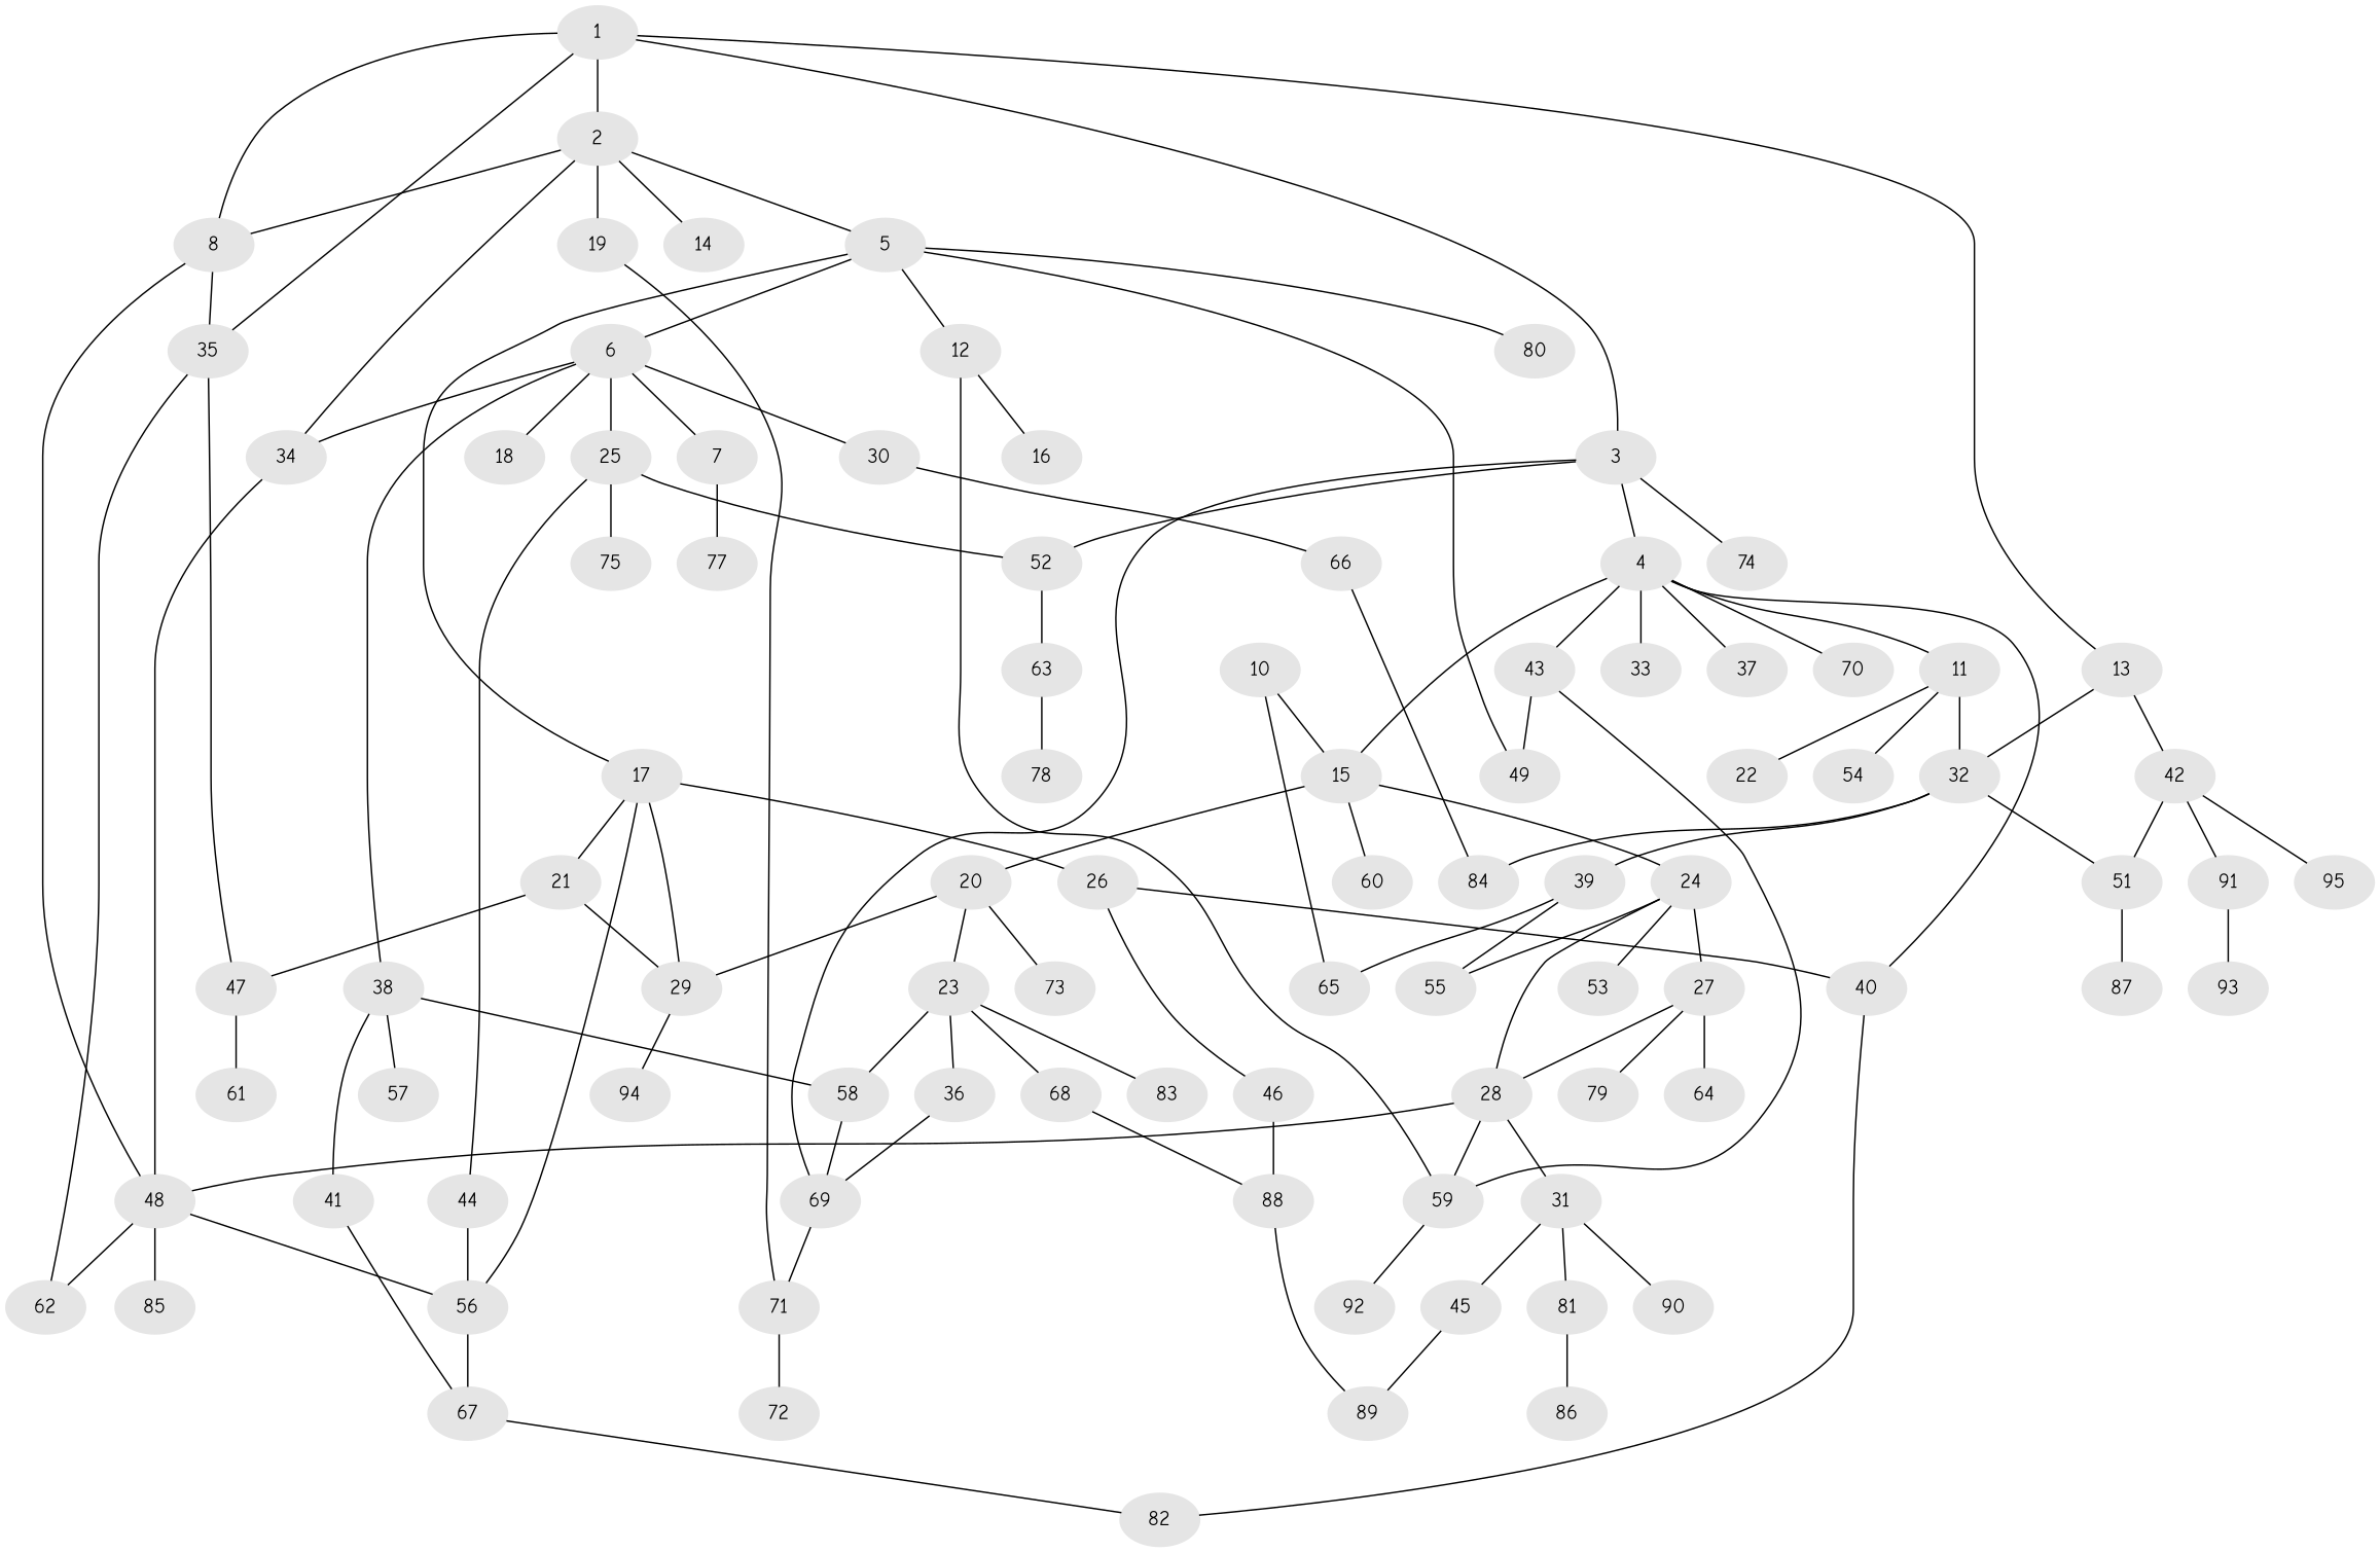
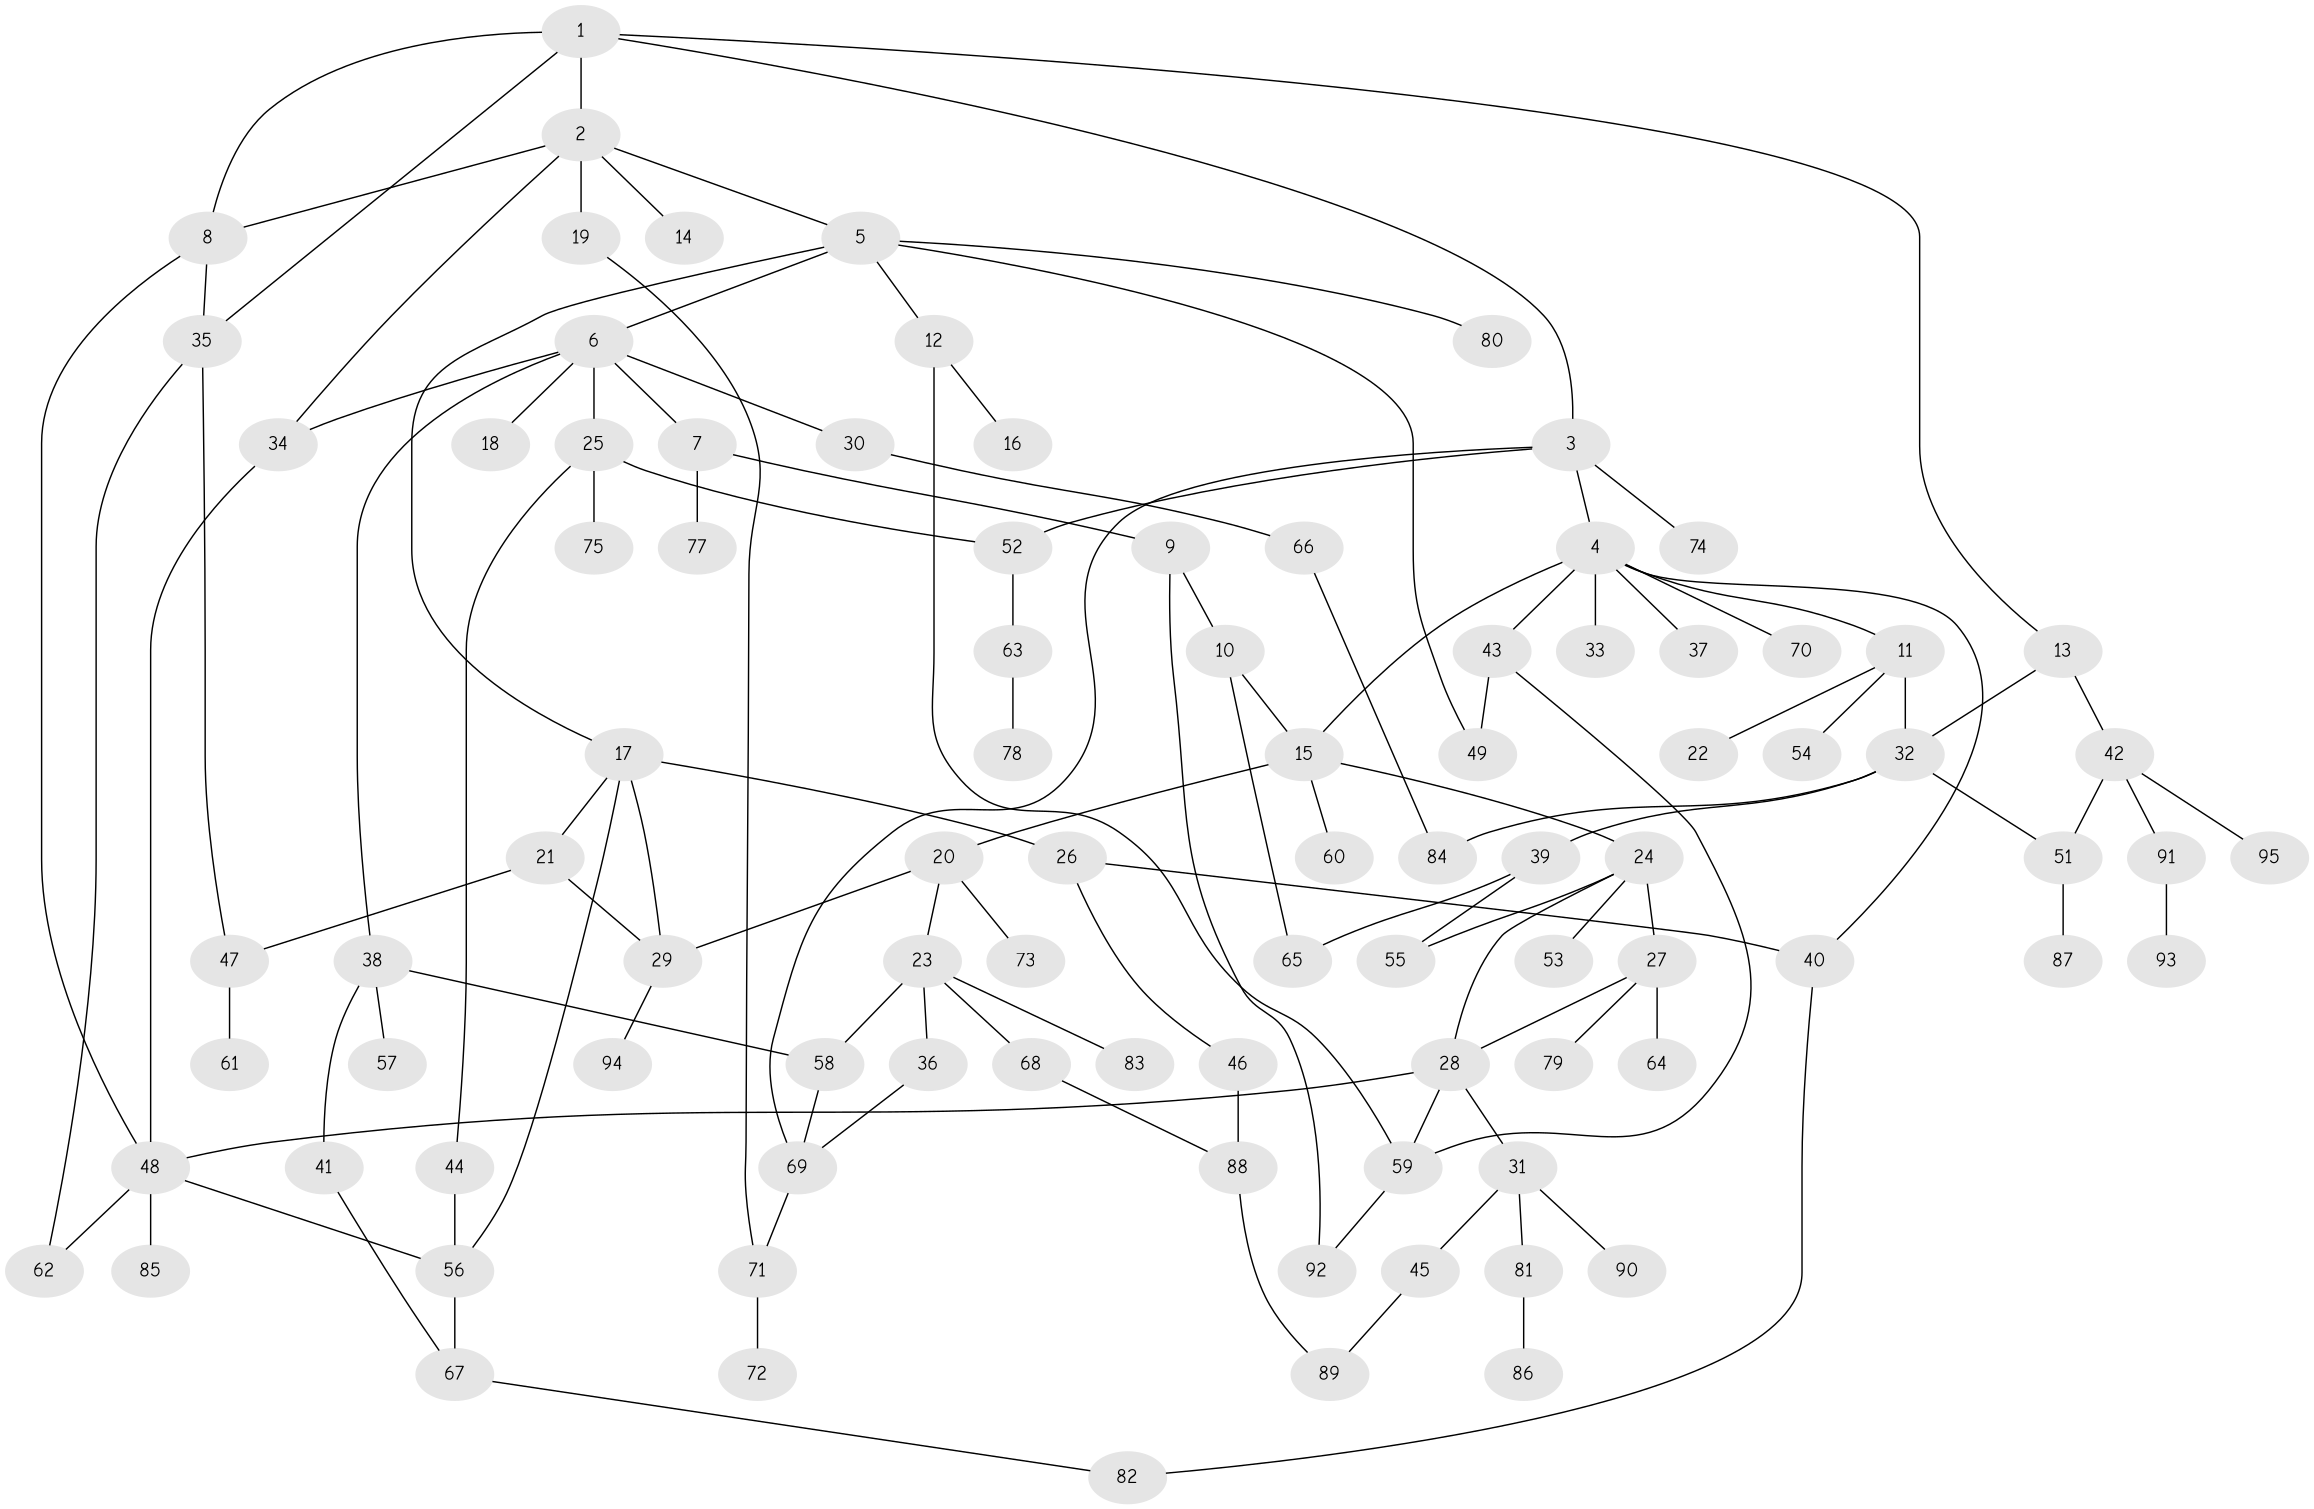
  graph {
    fontname="Comic Neue"
    node [color=gray90 fontname="Comic Neue" style=filled]
    edge [fontname="Comic Neue"]
    1
    2
    3
    8
    13
    35
    5
    14
    19
    34
    4
    52
    69
    74
    48
    32
    42
    47
    62
    6
    12
    17
    49
    80
    71
    11
    15
    33
    37
    40
    43
    70
    63
    22
    54
    20
    24
    60
    82
    59
    7
    18
    25
    30
    38
    16
    21
    26
    29
    56
+   9
    77
    44
    75
    66
    58
    41
    57
    10
    92
    85
    65
    39
    51
    84
    91
    95
    23
    73
    27
    28
    53
    55
    46
    94
    67
    72
    36
    68
    83
    61
    88
    64
    79
    31
    45
    81
    90
    89
    86
    87
    93
    78
    1 -- 2
    1 -- 3
    1 -- 8
    1 -- 13
    1 -- 35
    2 -- 8
    2 -- 5
    2 -- 14
    2 -- 19
    2 -- 34
    3 -- 4
    3 -- 52
    3 -- 69
    3 -- 74
    8 -- 35
    8 -- 48
    13 -- 32
    13 -- 42
    35 -- 47
    35 -- 62
    5 -- 6
    5 -- 12
    5 -- 17
    5 -- 49
    5 -- 80
    19 -- 71
    34 -- 48
    4 -- 11
    4 -- 15
    4 -- 33
    4 -- 37
    4 -- 40
    4 -- 43
    4 -- 70
    52 -- 63
    69 -- 71
    48 -- 62
    48 -- 56
    48 -- 85
    32 -- 39
    32 -- 51
    32 -- 84
    42 -- 51
    42 -- 91
    42 -- 95
    47 -- 61
    6 -- 34
    6 -- 7
    6 -- 18
    6 -- 25
    6 -- 30
    6 -- 38
    12 -- 59
    12 -- 16
    17 -- 21
    17 -- 26
    17 -- 29
    17 -- 56
    71 -- 72
    11 -- 32
    11 -- 22
    11 -- 54
    15 -- 20
    15 -- 24
    15 -- 60
    40 -- 82
    43 -- 49
    43 -- 59
    63 -- 78
    20 -- 29
    20 -- 23
    20 -- 73
    24 -- 27
    24 -- 28
    24 -- 53
    24 -- 55
    59 -- 92
+   7 -- 9
    7 -- 77
    25 -- 52
    25 -- 44
    25 -- 75
    30 -- 66
    38 -- 58
    38 -- 41
    38 -- 57
    21 -- 47
    21 -- 29
    26 -- 40
    26 -- 46
    29 -- 94
    56 -- 67
+   9 -- 10
+   9 -- 92
    44 -- 56
    66 -- 84
    58 -- 69
    41 -- 67
    10 -- 15
    10 -- 65
    39 -- 65
    39 -- 55
    51 -- 87
    91 -- 93
    23 -- 58
    23 -- 36
    23 -- 68
    23 -- 83
    27 -- 28
    27 -- 64
    27 -- 79
    28 -- 48
    28 -- 59
    28 -- 31
    46 -- 88
    67 -- 82
    36 -- 69
    68 -- 88
    88 -- 89
    31 -- 45
    31 -- 81
    31 -- 90
    45 -- 89
    81 -- 86
  }
